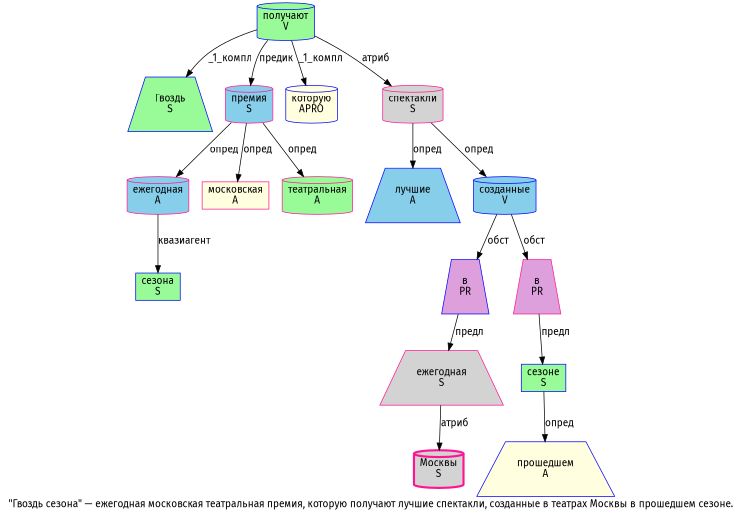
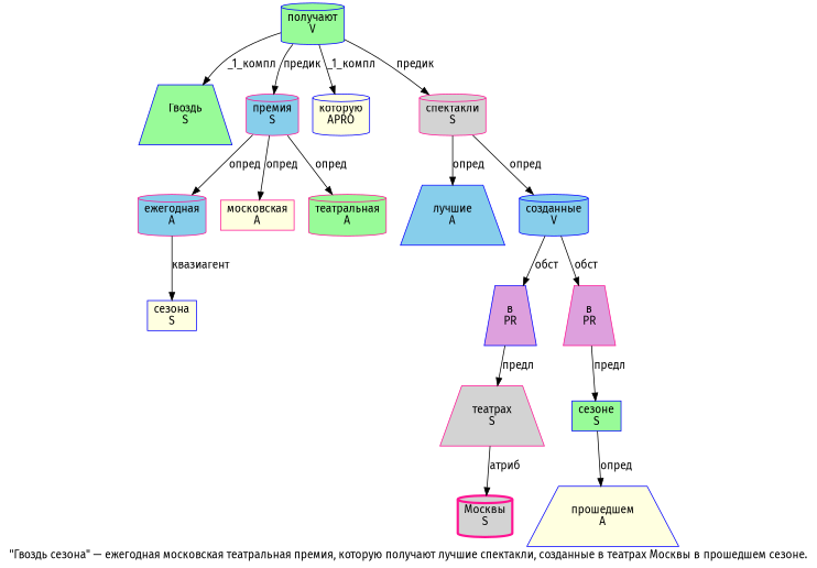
  digraph {
    fontname="Fira Sans"
    label="\"Гвоздь сезона\" — ежегодная московская театральная премия, которую получают лучшие спектакли, созданные в театрах Москвы в прошедшем сезоне."
    node [color=blue fillcolor=palegreen fontname="Fira Sans" penwidth=1 shape=cylinder style=filled]
    edge [fontname="Fira Sans"]
    n1 [label="Гвоздь\nS" shape=trapezium]
-   n2 [label="сезона\nS" shape=box]
+   n2 [fillcolor=lightyellow label="сезона\nS" shape=box]
    n3 [color=deeppink fillcolor=skyblue label="ежегодная\nA"]
    n4 [color=deeppink fillcolor=lightyellow label="московская\nA" shape=box]
    n5 [color=deeppink label="театральная\nA"]
    n6 [color=deeppink fillcolor=skyblue label="премия\nS"]
    n7 [fillcolor=lightyellow label="которую\nAPRO"]
    n8 [label="получают\nV"]
    n9 [color=deeppink fillcolor=lightgrey label="спектакли\nS"]
    n10 [fillcolor=skyblue label="лучшие\nA" shape=trapezium]
    n11 [fillcolor=skyblue label="созданные\nV"]
    n12 [fillcolor=plum label="в\nPR" shape=trapezium]
    n13 [color=deeppink fillcolor=plum label="в\nPR" shape=trapezium]
-   n14 [color=deeppink fillcolor=lightgrey label="ежегодная\nS" shape=trapezium]
+   n14 [color=deeppink fillcolor=lightgrey label="театрах\nS" shape=trapezium]
    n15 [label="сезоне\nS" shape=box]
    n16 [color=deeppink fillcolor=lightgrey label="Москвы\nS" penwidth=3]
    n17 [fillcolor=lightyellow label="прошедшем\nA" shape=trapezium]
    n3 -> n2 [label="квазиагент"]
    n6 -> n3 [label="опред"]
    n6 -> n4 [label="опред"]
    n6 -> n5 [label="опред"]
    n8 -> n1 [label="_1_компл"]
    n8 -> n6 [label="предик"]
    n8 -> n7 [label="_1_компл"]
-   n8 -> n9 [label="атриб"]
+   n8 -> n9 [label="предик"]
    n9 -> n10 [label="опред"]
    n9 -> n11 [label="опред"]
    n11 -> n12 [label="обст"]
    n11 -> n13 [label="обст"]
    n12 -> n14 [label="предл"]
    n13 -> n15 [label="предл"]
    n14 -> n16 [label="атриб"]
    n15 -> n17 [label="опред"]
  }
